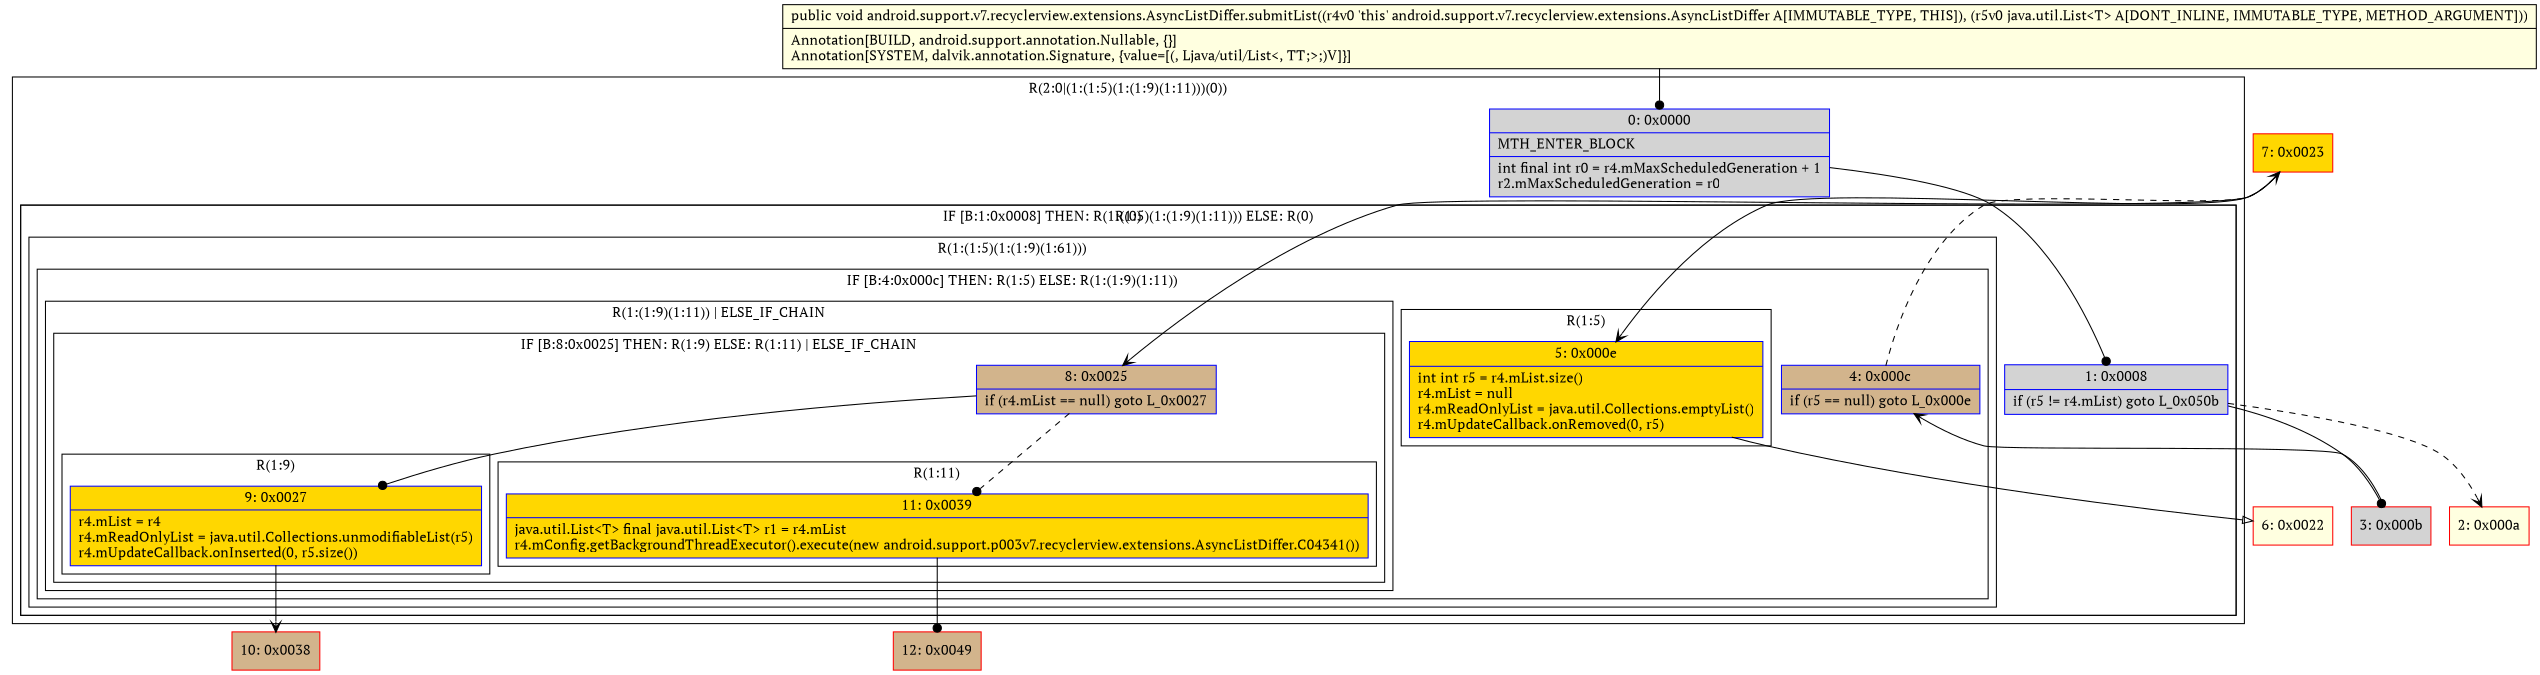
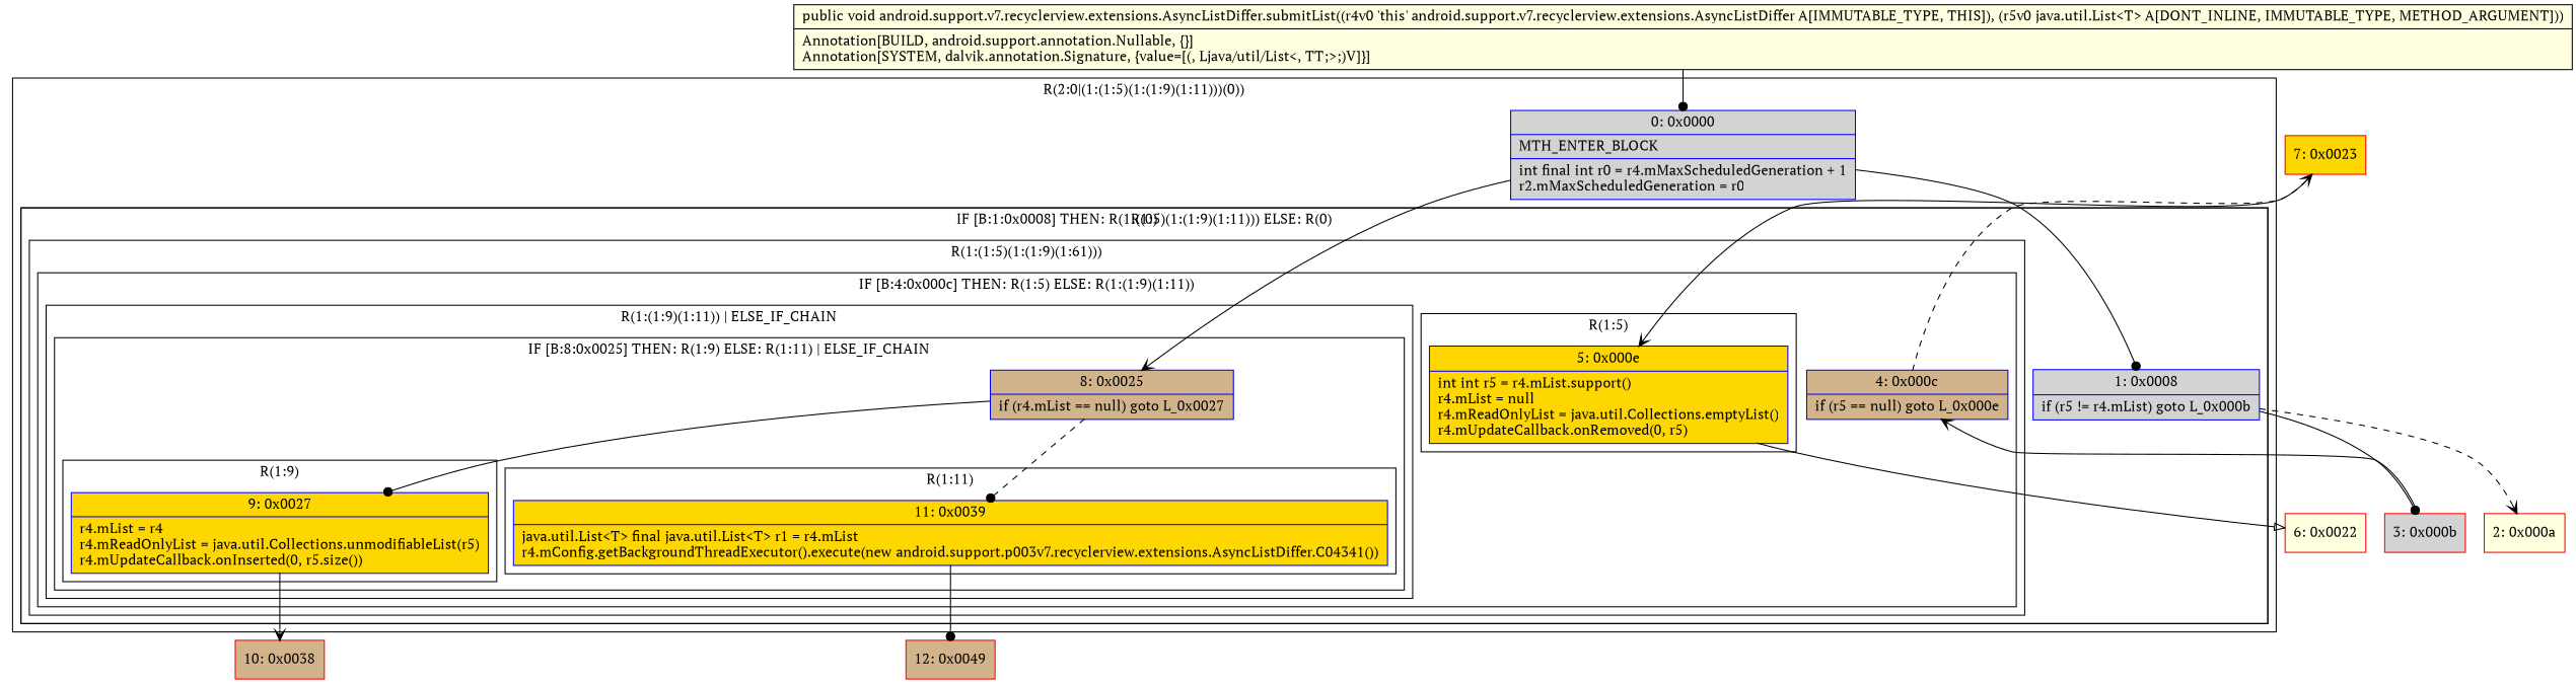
  digraph {
    fontname="PT Serif"
    node [color=blue fillcolor=gold fontname="PT Serif" shape=record style=filled]
    edge [arrowhead=vee fontname="PT Serif"]
-   n1 [label="{5\:\ 0x000e|int int r5 = r4.mList.size()\lr4.mList = null\lr4.mReadOnlyList = java.util.Collections.emptyList()\lr4.mUpdateCallback.onRemoved(0, r5)\l}"]
+   n1 [label="{5\:\ 0x000e|int int r5 = r4.mList.support()\lr4.mList = null\lr4.mReadOnlyList = java.util.Collections.emptyList()\lr4.mUpdateCallback.onRemoved(0, r5)\l}"]
    n2 [label="{9\:\ 0x0027|r4.mList = r4\lr4.mReadOnlyList = java.util.Collections.unmodifiableList(r5)\lr4.mUpdateCallback.onInserted(0, r5.size())\l}"]
    n3 [label="{11\:\ 0x0039|java.util.List\<T\> final java.util.List\<T\> r1 = r4.mList\lr4.mConfig.getBackgroundThreadExecutor().execute(new android.support.p003v7.recyclerview.extensions.AsyncListDiffer.C04341())\l}"]
    n4 [fillcolor=tan label="{8\:\ 0x0025|if (r4.mList == null) goto L_0x0027\l}"]
    n5 [fillcolor=tan label="{4\:\ 0x000c|if (r5 == null) goto L_0x000e\l}"]
-   n6 [fillcolor=lightgrey label="{1\:\ 0x0008|if (r5 != r4.mList) goto L_0x050b\l}"]
+   n6 [fillcolor=lightgrey label="{1\:\ 0x0008|if (r5 != r4.mList) goto L_0x000b\l}"]
    n7 [fillcolor=lightgrey label="{0\:\ 0x0000|MTH_ENTER_BLOCK\l|int final int r0 = r4.mMaxScheduledGeneration + 1\lr2.mMaxScheduledGeneration = r0\l}"]
    n8 [color=red fillcolor=lightyellow label="{6\:\ 0x0022}"]
    n9 [color=red fillcolor=tan label="{10\:\ 0x0038}"]
    n10 [color=red fillcolor=tan label="{12\:\ 0x0049}"]
    n11 [color=red label="{7\:\ 0x0023}"]
    n12 [color=red fillcolor=lightyellow label="{2\:\ 0x000a}"]
    n13 [color=red fillcolor=lightgrey label="{3\:\ 0x000b}"]
    n14 [fillcolor=lightyellow label="{public void android.support.v7.recyclerview.extensions.AsyncListDiffer.submitList((r4v0 'this' android.support.v7.recyclerview.extensions.AsyncListDiffer A[IMMUTABLE_TYPE, THIS]), (r5v0 java.util.List\<T\> A[DONT_INLINE, IMMUTABLE_TYPE, METHOD_ARGUMENT]))  | Annotation[BUILD, android.support.annotation.Nullable, \{\}]\lAnnotation[SYSTEM, dalvik.annotation.Signature, \{value=[(, Ljava\/util\/List\<, TT;\>;)V]\}]\l}" color=""]
    subgraph cluster_1 {
      label="R(2:0|(1:(1:5)(1:(1:9)(1:11)))(0))"
      n7
      subgraph cluster_2 {
        label="IF [B:1:0x0008] THEN: R(1:(1:5)(1:(1:9)(1:11))) ELSE: R(0)"
        n6
        subgraph cluster_3 {
          label="R(1:(1:5)(1:(1:9)(1:61)))"
          subgraph cluster_4 {
            label="IF [B:4:0x000c] THEN: R(1:5) ELSE: R(1:(1:9)(1:11))"
            n5
            subgraph cluster_5 {
              label="R(1:5)"
              n1
            }
            subgraph cluster_6 {
              label="R(1:(1:9)(1:11)) | ELSE_IF_CHAIN\l"
              subgraph cluster_7 {
                label="IF [B:8:0x0025] THEN: R(1:9) ELSE: R(1:11) | ELSE_IF_CHAIN\l"
                n4
                subgraph cluster_8 {
                  label="R(1:9)"
                  n2
                }
                subgraph cluster_9 {
                  label="R(1:11)"
                  n3
                }
              }
            }
          }
        }
        subgraph cluster_10 {
          label="R(0)"
        }
      }
    }
    n1 -> n8 [arrowhead=onormal]
    n2 -> n9
    n3 -> n10 [arrowhead=dot]
    n4 -> n2 [arrowhead=dot]
    n4 -> n3 [arrowhead=dot style=dashed]
    n5 -> n11 [style=dashed]
    n6 -> n12 [style=dashed]
    n6 -> n13 [arrowhead=dot]
    n7 -> n6 [arrowhead=dot]
    n11 -> n1
-   n11 -> n4
+   n7 -> n4
    n13 -> n5
    n14 -> n7 [arrowhead=dot]
  }
